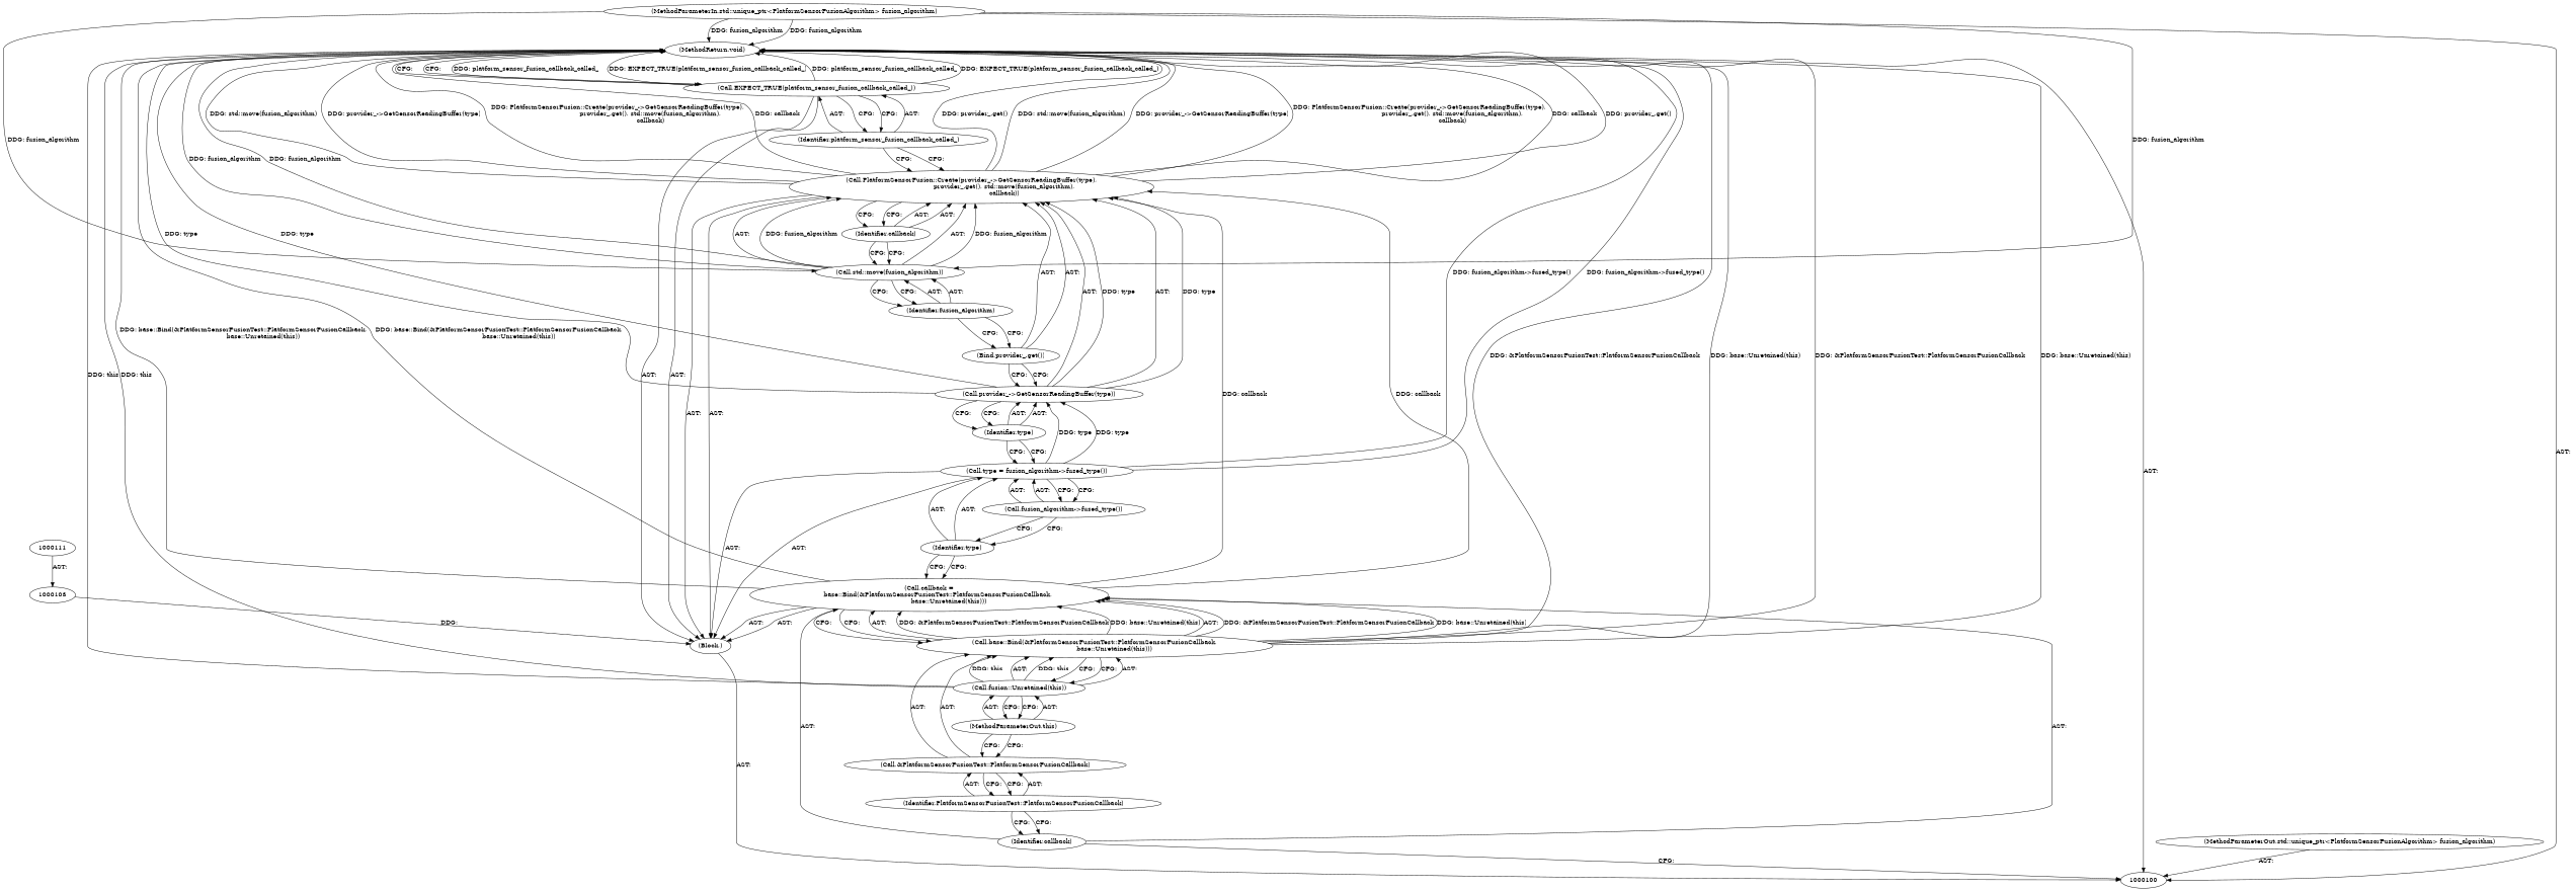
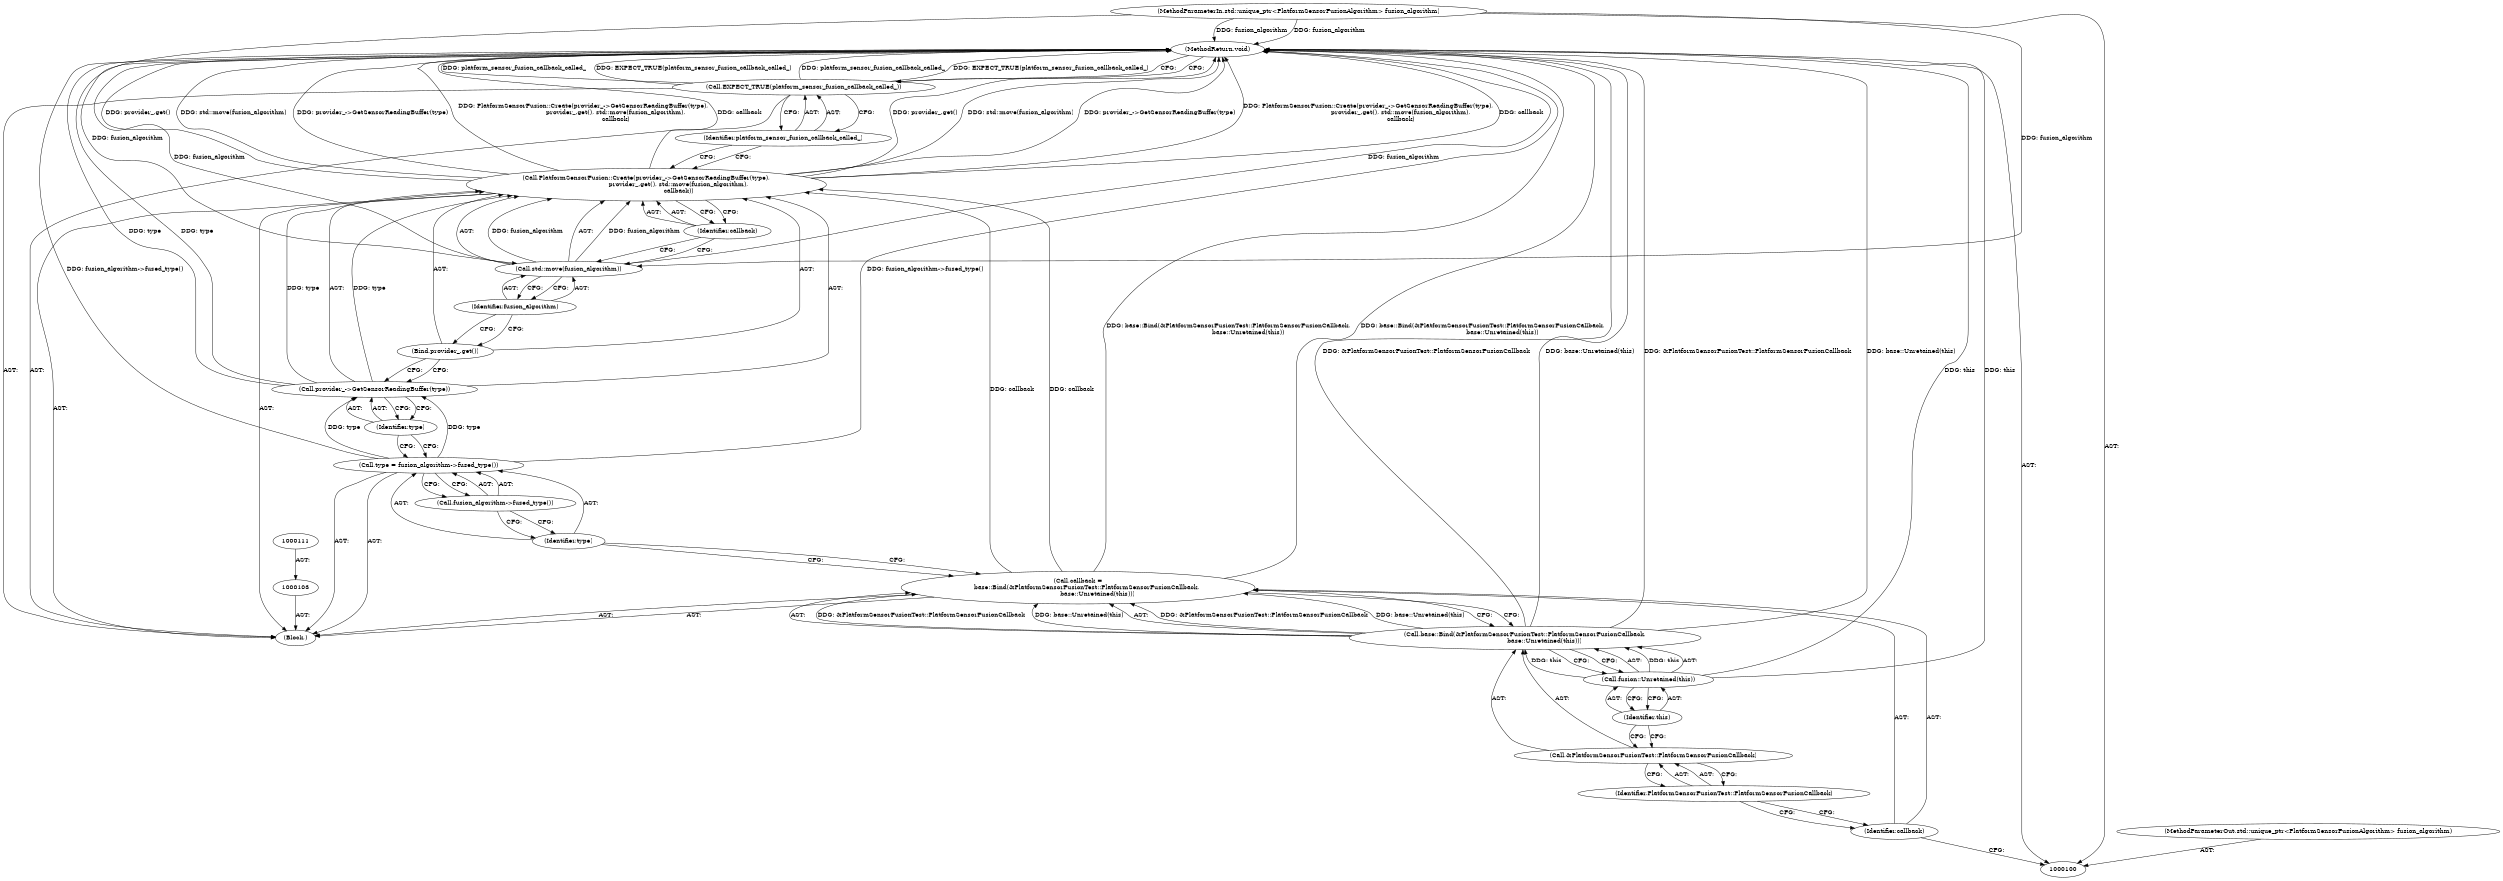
  digraph {
    n1 [label="(MethodReturn,void)"]
    n2 [label="(Call,EXPECT_TRUE(platform_sensor_fusion_callback_called_))"]
    1000100
    n4 [label="(Identifier,platform_sensor_fusion_callback_called_)"]
    n5 [label="(Block,)"]
    n6 [label="(Call,PlatformSensorFusion::Create(provider_->GetSensorReadingBuffer(type),\n                                 provider_.get(), std::move(fusion_algorithm),\n                                 callback))"]
    n7 [label="(Identifier,callback)"]
    n8 [label="(MethodParameterIn,std::unique_ptr<PlatformSensorFusionAlgorithm> fusion_algorithm)"]
    n9 [label="(Call,std::move(fusion_algorithm))"]
    n10 [label="(Identifier,fusion_algorithm)"]
    n11 [label="(MethodParameterOut,std::unique_ptr<PlatformSensorFusionAlgorithm> fusion_algorithm)"]
    n12 [label="(Call,callback =\n         base::Bind(&PlatformSensorFusionTest::PlatformSensorFusionCallback,\n                    base::Unretained(this)))"]
    n13 [label="(Call,base::Bind(&PlatformSensorFusionTest::PlatformSensorFusionCallback,\n                    base::Unretained(this)))"]
    n14 [label="(Call,fusion::Unretained(this))"]
    n15 [label="(Identifier,callback)"]
    n16 [label="(Call,&PlatformSensorFusionTest::PlatformSensorFusionCallback)"]
    n17 [label="(Identifier,PlatformSensorFusionTest::PlatformSensorFusionCallback)"]
-   n18 [label="(MethodParameterOut,this)"]
+   n18 [label="(Identifier,this)"]
    n19 [label="(Call,type = fusion_algorithm->fused_type())"]
    n20 [label="(Call,fusion_algorithm->fused_type())"]
    n21 [label="(Call,provider_->GetSensorReadingBuffer(type))"]
    n22 [label="(Identifier,type)"]
    n23 [label="(Identifier,type)"]
    n24 [label="(Bind,provider_.get())"]
    1000103
    1000111
    n1 -> n2 [label="CFG: "]
    n1 -> n2 [label="CFG: "]
    n1 -> 1000100 [label="AST: "]
    n2 -> n1 [label="DDG: platform_sensor_fusion_callback_called_"]
    n2 -> n1 [label="DDG: EXPECT_TRUE(platform_sensor_fusion_callback_called_)"]
    n2 -> n1 [label="DDG: platform_sensor_fusion_callback_called_"]
    n2 -> n1 [label="DDG: EXPECT_TRUE(platform_sensor_fusion_callback_called_)"]
    n2 -> n4 [label="CFG: "]
    n2 -> n4 [label="CFG: "]
    n2 -> n5 [label="AST: "]
    n2 -> n5 [label="AST: "]
    n4 -> n2 [label="AST: "]
    n4 -> n2 [label="AST: "]
    n4 -> n6 [label="CFG: "]
    n4 -> n6 [label="CFG: "]
-   n5 -> 1000100 [label="AST: "]
    n6 -> n1 [label="DDG: provider_.get()"]
    n6 -> n1 [label="DDG: std::move(fusion_algorithm)"]
    n6 -> n1 [label="DDG: provider_->GetSensorReadingBuffer(type)"]
    n6 -> n1 [label="DDG: PlatformSensorFusion::Create(provider_->GetSensorReadingBuffer(type),\n                                 provider_.get(), std::move(fusion_algorithm),\n                                 callback)"]
    n6 -> n1 [label="DDG: callback"]
    n6 -> n1 [label="DDG: provider_.get()"]
    n6 -> n1 [label="DDG: std::move(fusion_algorithm)"]
    n6 -> n1 [label="DDG: provider_->GetSensorReadingBuffer(type)"]
    n6 -> n1 [label="DDG: PlatformSensorFusion::Create(provider_->GetSensorReadingBuffer(type),\n                                 provider_.get(), std::move(fusion_algorithm),\n                                 callback)"]
    n6 -> n1 [label="DDG: callback"]
    n6 -> n5 [label="AST: "]
    n6 -> n5 [label="AST: "]
    n6 -> n7 [label="CFG: "]
    n6 -> n7 [label="CFG: "]
    n7 -> n6 [label="AST: "]
    n7 -> n6 [label="AST: "]
    n7 -> n9 [label="CFG: "]
    n7 -> n9 [label="CFG: "]
    n8 -> n1 [label="DDG: fusion_algorithm"]
    n8 -> n1 [label="DDG: fusion_algorithm"]
    n8 -> 1000100 [label="AST: "]
    n8 -> n9 [label="DDG: fusion_algorithm"]
    n8 -> n9 [label="DDG: fusion_algorithm"]
    n9 -> n1 [label="DDG: fusion_algorithm"]
    n9 -> n1 [label="DDG: fusion_algorithm"]
    n9 -> n6 [label="AST: "]
    n9 -> n6 [label="DDG: fusion_algorithm"]
    n9 -> n6 [label="AST: "]
    n9 -> n6 [label="DDG: fusion_algorithm"]
    n9 -> n10 [label="CFG: "]
    n9 -> n10 [label="CFG: "]
    n10 -> n9 [label="AST: "]
    n10 -> n9 [label="AST: "]
    n10 -> n24 [label="CFG: "]
    n10 -> n24 [label="CFG: "]
    n11 -> 1000100 [label="AST: "]
    n12 -> n1 [label="DDG: base::Bind(&PlatformSensorFusionTest::PlatformSensorFusionCallback,\n                    base::Unretained(this))"]
    n12 -> n1 [label="DDG: base::Bind(&PlatformSensorFusionTest::PlatformSensorFusionCallback,\n                    base::Unretained(this))"]
    n12 -> n5 [label="AST: "]
    n12 -> n5 [label="AST: "]
    n12 -> n6 [label="DDG: callback"]
    n12 -> n6 [label="DDG: callback"]
    n12 -> n13 [label="CFG: "]
    n12 -> n13 [label="CFG: "]
    n13 -> n1 [label="DDG: &PlatformSensorFusionTest::PlatformSensorFusionCallback"]
    n13 -> n1 [label="DDG: base::Unretained(this)"]
    n13 -> n1 [label="DDG: &PlatformSensorFusionTest::PlatformSensorFusionCallback"]
    n13 -> n1 [label="DDG: base::Unretained(this)"]
    n13 -> n12 [label="AST: "]
    n13 -> n12 [label="DDG: &PlatformSensorFusionTest::PlatformSensorFusionCallback"]
    n13 -> n12 [label="DDG: base::Unretained(this)"]
    n13 -> n12 [label="AST: "]
    n13 -> n12 [label="DDG: &PlatformSensorFusionTest::PlatformSensorFusionCallback"]
    n13 -> n12 [label="DDG: base::Unretained(this)"]
    n13 -> n14 [label="CFG: "]
    n13 -> n14 [label="CFG: "]
    n14 -> n1 [label="DDG: this"]
    n14 -> n1 [label="DDG: this"]
    n14 -> n13 [label="AST: "]
    n14 -> n13 [label="DDG: this"]
    n14 -> n13 [label="AST: "]
    n14 -> n13 [label="DDG: this"]
    n14 -> n18 [label="CFG: "]
    n14 -> n18 [label="CFG: "]
    n15 -> 1000100 [label="CFG: "]
    n15 -> n12 [label="AST: "]
    n15 -> n12 [label="AST: "]
    n16 -> n13 [label="AST: "]
    n16 -> n13 [label="AST: "]
    n16 -> n17 [label="CFG: "]
    n16 -> n17 [label="CFG: "]
    n17 -> n15 [label="CFG: "]
    n17 -> n15 [label="CFG: "]
    n17 -> n16 [label="AST: "]
    n17 -> n16 [label="AST: "]
    n18 -> n14 [label="AST: "]
    n18 -> n14 [label="AST: "]
    n18 -> n16 [label="CFG: "]
    n18 -> n16 [label="CFG: "]
    n19 -> n1 [label="DDG: fusion_algorithm->fused_type()"]
    n19 -> n1 [label="DDG: fusion_algorithm->fused_type()"]
    n19 -> n5 [label="AST: "]
    n19 -> n5 [label="AST: "]
    n19 -> n20 [label="CFG: "]
    n19 -> n20 [label="CFG: "]
    n19 -> n21 [label="DDG: type"]
    n19 -> n21 [label="DDG: type"]
    n20 -> n19 [label="AST: "]
    n20 -> n19 [label="AST: "]
    n20 -> n22 [label="CFG: "]
    n20 -> n22 [label="CFG: "]
    n21 -> n1 [label="DDG: type"]
    n21 -> n1 [label="DDG: type"]
    n21 -> n6 [label="AST: "]
    n21 -> n6 [label="DDG: type"]
    n21 -> n6 [label="AST: "]
    n21 -> n6 [label="DDG: type"]
    n21 -> n23 [label="CFG: "]
    n21 -> n23 [label="CFG: "]
    n22 -> n12 [label="CFG: "]
    n22 -> n12 [label="CFG: "]
    n22 -> n19 [label="AST: "]
    n22 -> n19 [label="AST: "]
    n23 -> n19 [label="CFG: "]
    n23 -> n19 [label="CFG: "]
    n23 -> n21 [label="AST: "]
    n23 -> n21 [label="AST: "]
    n24 -> n6 [label="AST: "]
    n24 -> n6 [label="AST: "]
    n24 -> n21 [label="CFG: "]
    n24 -> n21 [label="CFG: "]
-   1000103 -> n5 [label="DDG: "]
+   1000103 -> n5 [label="AST: "]
    1000111 -> 1000103 [label="AST: "]
  }
